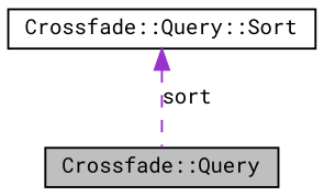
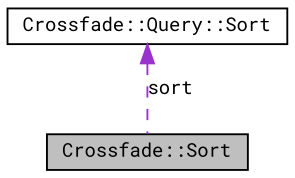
  digraph {
    fontname="Roboto Mono"
    node [color=black fontname="Roboto Mono" fontsize=10 shape=record style=filled]
-   n1 [fillcolor=grey75 fontcolor=black height=0.2 label="Crossfade::Query" width=0.4]
+   n1 [fillcolor=grey75 fontcolor=black height=0.2 label="Crossfade::Sort" width=0.4]
    n2 [fillcolor=white height=0.2 label="Crossfade::Query::Sort" width=0.4]
    n2 -> n1 [color=darkorchid3 dir=back fontname="Roboto Mono" fontsize=10 label=sort labelfontname="FreeSans.ttf" labelfontsize=10 style=dashed]
  }
